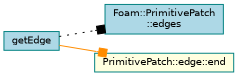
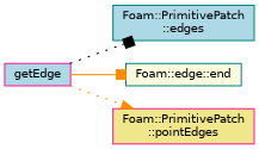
  digraph {
    rankdir=LR
    node [color=deeppink fillcolor=lightblue fontname=Helvetica fontsize=10 shape=record style=filled]
    edge [arrowhead=box color=darkorange fontname=Helvetica fontsize=10 labelfontname=Helvetica labelfontsize=10 style=dotted]
-   n1 [color=teal fontcolor=black height=0.2 label=getEdge width=0.4]
+   n1 [fontcolor=black height=0.2 label=getEdge width=0.4]
    n2 [color=teal height=0.2 label="Foam::PrimitivePatch\l::edges" width=0.4]
-   n3 [color=teal fillcolor=lightyellow height=0.2 label="PrimitivePatch::edge::end" width=0.4]
+   n3 [color=teal fillcolor=lightyellow height=0.2 label="Foam::edge::end" width=0.4]
+   n4 [fillcolor=khaki height=0.2 label="Foam::PrimitivePatch\l::pointEdges" width=0.4]
    n1 -> n2 [color=black]
    n1 -> n3 [style=solid]
+   n1 -> n4 [arrowhead=normal]
  }
